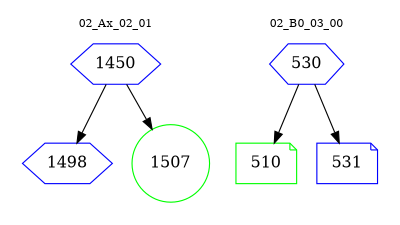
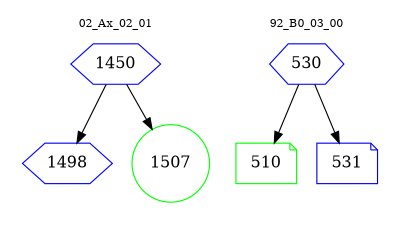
  digraph {
    node [color=blue shape=hexagon]
    edge [color=black]
    n1 [label=1450]
    n2 [label=1498]
    n3 [color=green label=1507 shape=circle]
    n4 [label=530]
    n5 [color=green label=510 shape=note]
    n6 [label=531 shape=note]
    subgraph cluster_1 {
      color=white
      fontsize=10
      label="02_Ax_02_01"
      n1
      n2
      n3
    }
    subgraph cluster_2 {
      color=white
      fontsize=10
-     label="02_B0_03_00"
+     label="92_B0_03_00"
      n4
      n5
      n6
    }
    n1 -> n2
    n1 -> n3
    n4 -> n5
    n4 -> n6
  }
